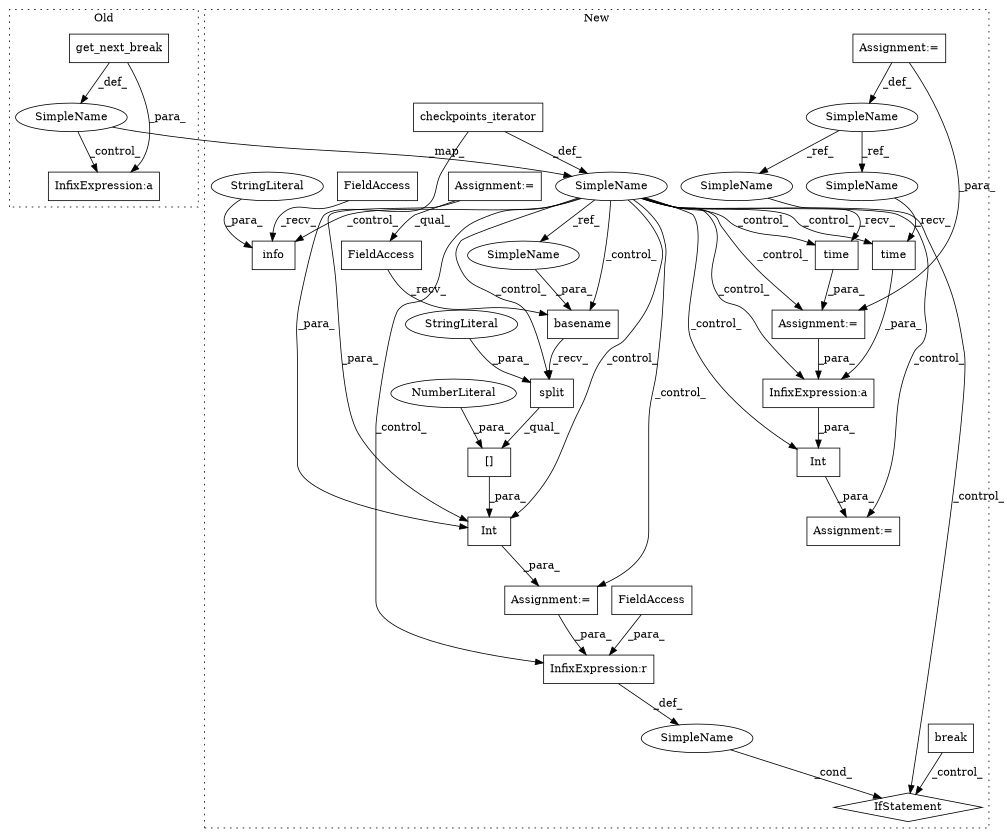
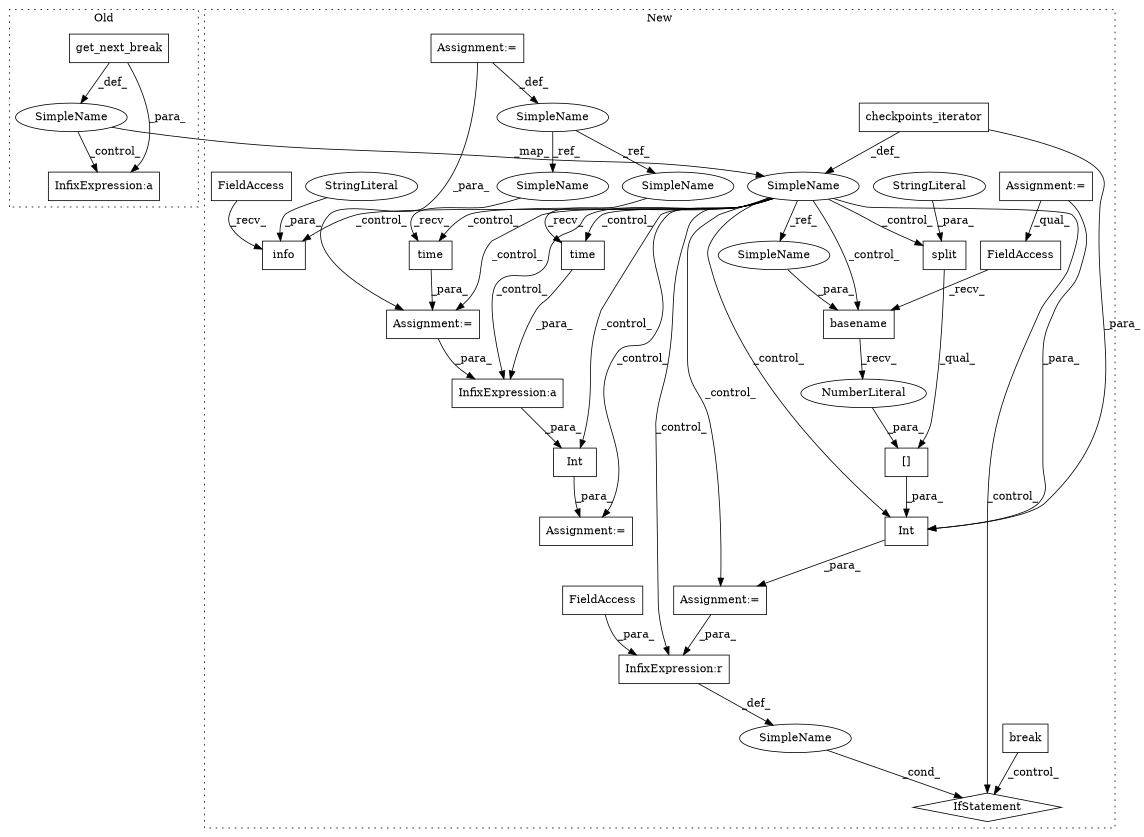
  digraph {
    node [a=32 l=4 s=19473 shape=box]
    n1 [l=21 label=get_next_break s=22112]
    n2 [a=42 l=10 label=SimpleName s=22099 shape=ellipse]
    n3 [a=27 l=3 label="InfixExpression:a" s=22378]
    n4 [l=6 label=time s=21884]
    n5 [a=42 l=10 label=SimpleName s=21716 shape=ellipse]
    n6 [a=10 l=6 label=break s=22395]
    n7 [a=27 l=3 label="InfixExpression:a" s=22041]
    n8 [l="21,1" label=checkpoints_iterator s="21740,21776"]
    n9 [a=2 l="40,1" label="[]" s="22191,22232"]
    n10 [a=34 l=1 label=NumberLiteral s=22231 shape=ellipse]
    n11 [a=42 label=SimpleName shape=ellipse]
    n12 [l=6 label=time s=22035]
    n13 [a=27 label="InfixExpression:r" s=22262]
    n14 [l="6,1" label=split s="22220,22229"]
    n15 [l="9,1" label=basename s="22199,22218"]
    n16 [a=42 label=SimpleName shape=ellipse l="" s=""]
    n17 [a=25 l="4,2" label=IfStatement s="22246,22283" shape=diamond]
    n18 [a=22 l=17 label=FieldAccess s=22266]
    n19 [a=22 l=7 label=FieldAccess s=22191]
    n20 [a=7 l=1 label="Assignment:=" s=21878]
    n21 [a=7 l=1 label="Assignment:=" s=22025]
    n22 [a=7 label="Assignment:="]
    n23 [a=45 l=3 label=StringLiteral s=22226 shape=ellipse]
    n24 [a=7 l=2 label="Assignment:=" s=19065]
    n25 [a=7 l=1 label="Assignment:=" s=22186]
    n26 [l="4,1" label=Int s="22026,22059"]
    n27 [l="5,1" label=info s="22516,22585"]
    n28 [a=22 l=18 label=FieldAccess s=22497]
    n29 [a=45 l=53 label=StringLiteral s=22521 shape=ellipse]
    n30 [l="4,1" label=Int s="22187,22233"]
    n31 [a=42 l=10 label=SimpleName s=22208 shape=ellipse]
    n32 [a=42 label=SimpleName s=21879 shape=ellipse]
    n33 [a=42 label=SimpleName s=22030 shape=ellipse]
    subgraph cluster_1 {
      label=Old
      style=dotted
      n1
      n2
      n3
    }
    subgraph cluster_2 {
      label=New
      style=dotted
      n4
      n5
      n6
      n7
      n8
      n9
      n10
      n11
      n12
      n13
      n14
      n15
      n16
      n17
      n18
      n19
      n20
      n21
      n22
      n23
      n24
      n25
      n26
      n27
      n28
      n29
      n30
      n31
      n32
      n33
    }
    n1 -> n2 [label=_def_]
    n1 -> n3 [label=_para_]
    n2 -> n3 [label=_control_]
    n2 -> n5 [label=_map_]
    n4 -> n20 [label=_para_]
    n5 -> n4 [label=_control_]
    n5 -> n7 [label=_control_]
    n5 -> n12 [label=_control_]
    n5 -> n13 [label=_control_]
    n5 -> n14 [label=_control_]
    n5 -> n15 [label=_control_]
    n5 -> n17 [label=_control_]
    n5 -> n20 [label=_control_]
    n5 -> n21 [label=_control_]
    n5 -> n25 [label=_control_]
    n5 -> n26 [label=_control_]
    n5 -> n27 [label=_control_]
    n5 -> n30 [label=_control_]
    n5 -> n31 [label=_ref_]
    n6 -> n17 [label=_control_]
    n7 -> n26 [label=_para_]
    n8 -> n5 [label=_def_]
    n8 -> n30 [label=_para_]
    n9 -> n30 [label=_para_]
    n10 -> n9 [label=_para_]
    n11 -> n32 [label=_ref_]
    n11 -> n33 [label=_ref_]
    n12 -> n7 [label=_para_]
    n13 -> n16 [label=_def_]
    n14 -> n9 [label=_qual_]
-   n15 -> n14 [label=_recv_]
+   n15 -> n10 [label=_recv_]
    n16 -> n17 [label=_cond_]
    n18 -> n13 [label=_para_]
    n19 -> n15 [label=_recv_]
    n20 -> n7 [label=_para_]
    n22 -> n11 [label=_def_]
    n22 -> n20 [label=_para_]
    n23 -> n14 [label=_para_]
    n24 -> n19 [label=_qual_]
    n24 -> n30 [label=_para_]
    n25 -> n13 [label=_para_]
    n26 -> n21 [label=_para_]
    n28 -> n27 [label=_recv_]
    n29 -> n27 [label=_para_]
    n30 -> n25 [label=_para_]
    n31 -> n15 [label=_para_]
    n32 -> n4 [label=_recv_]
    n33 -> n12 [label=_recv_]
  }
